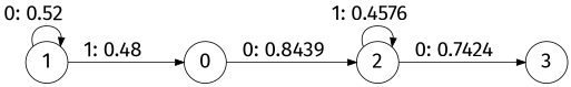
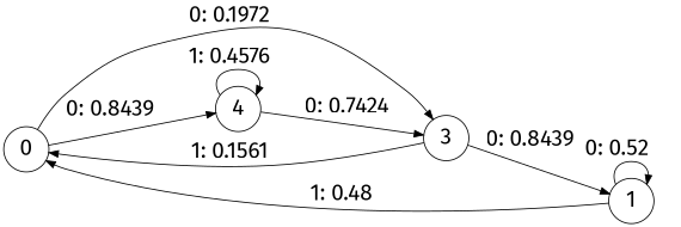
  digraph {
    fontname="Fira Sans"
    rankdir=LR
    node [fontname="Fira Sans" fontsize=24 shape=circle]
    edge [fontname="Fira Sans" fontsize=24]
    0
    3
-   2
+   2 [label=4]
    1
+   0 -> 3 [label="0: 0.1972   "]
    0 -> 2 [label="0: 0.8439   "]
+   3 -> 0 [label="1: 0.1561   "]
+   3 -> 1 [label="0: 0.8439   "]
    2 -> 3 [label="0: 0.7424   "]
    2 -> 2 [label="1: 0.4576   "]
    1 -> 0 [label="1: 0.48     "]
    1 -> 1 [label="0: 0.52     "]
  }
